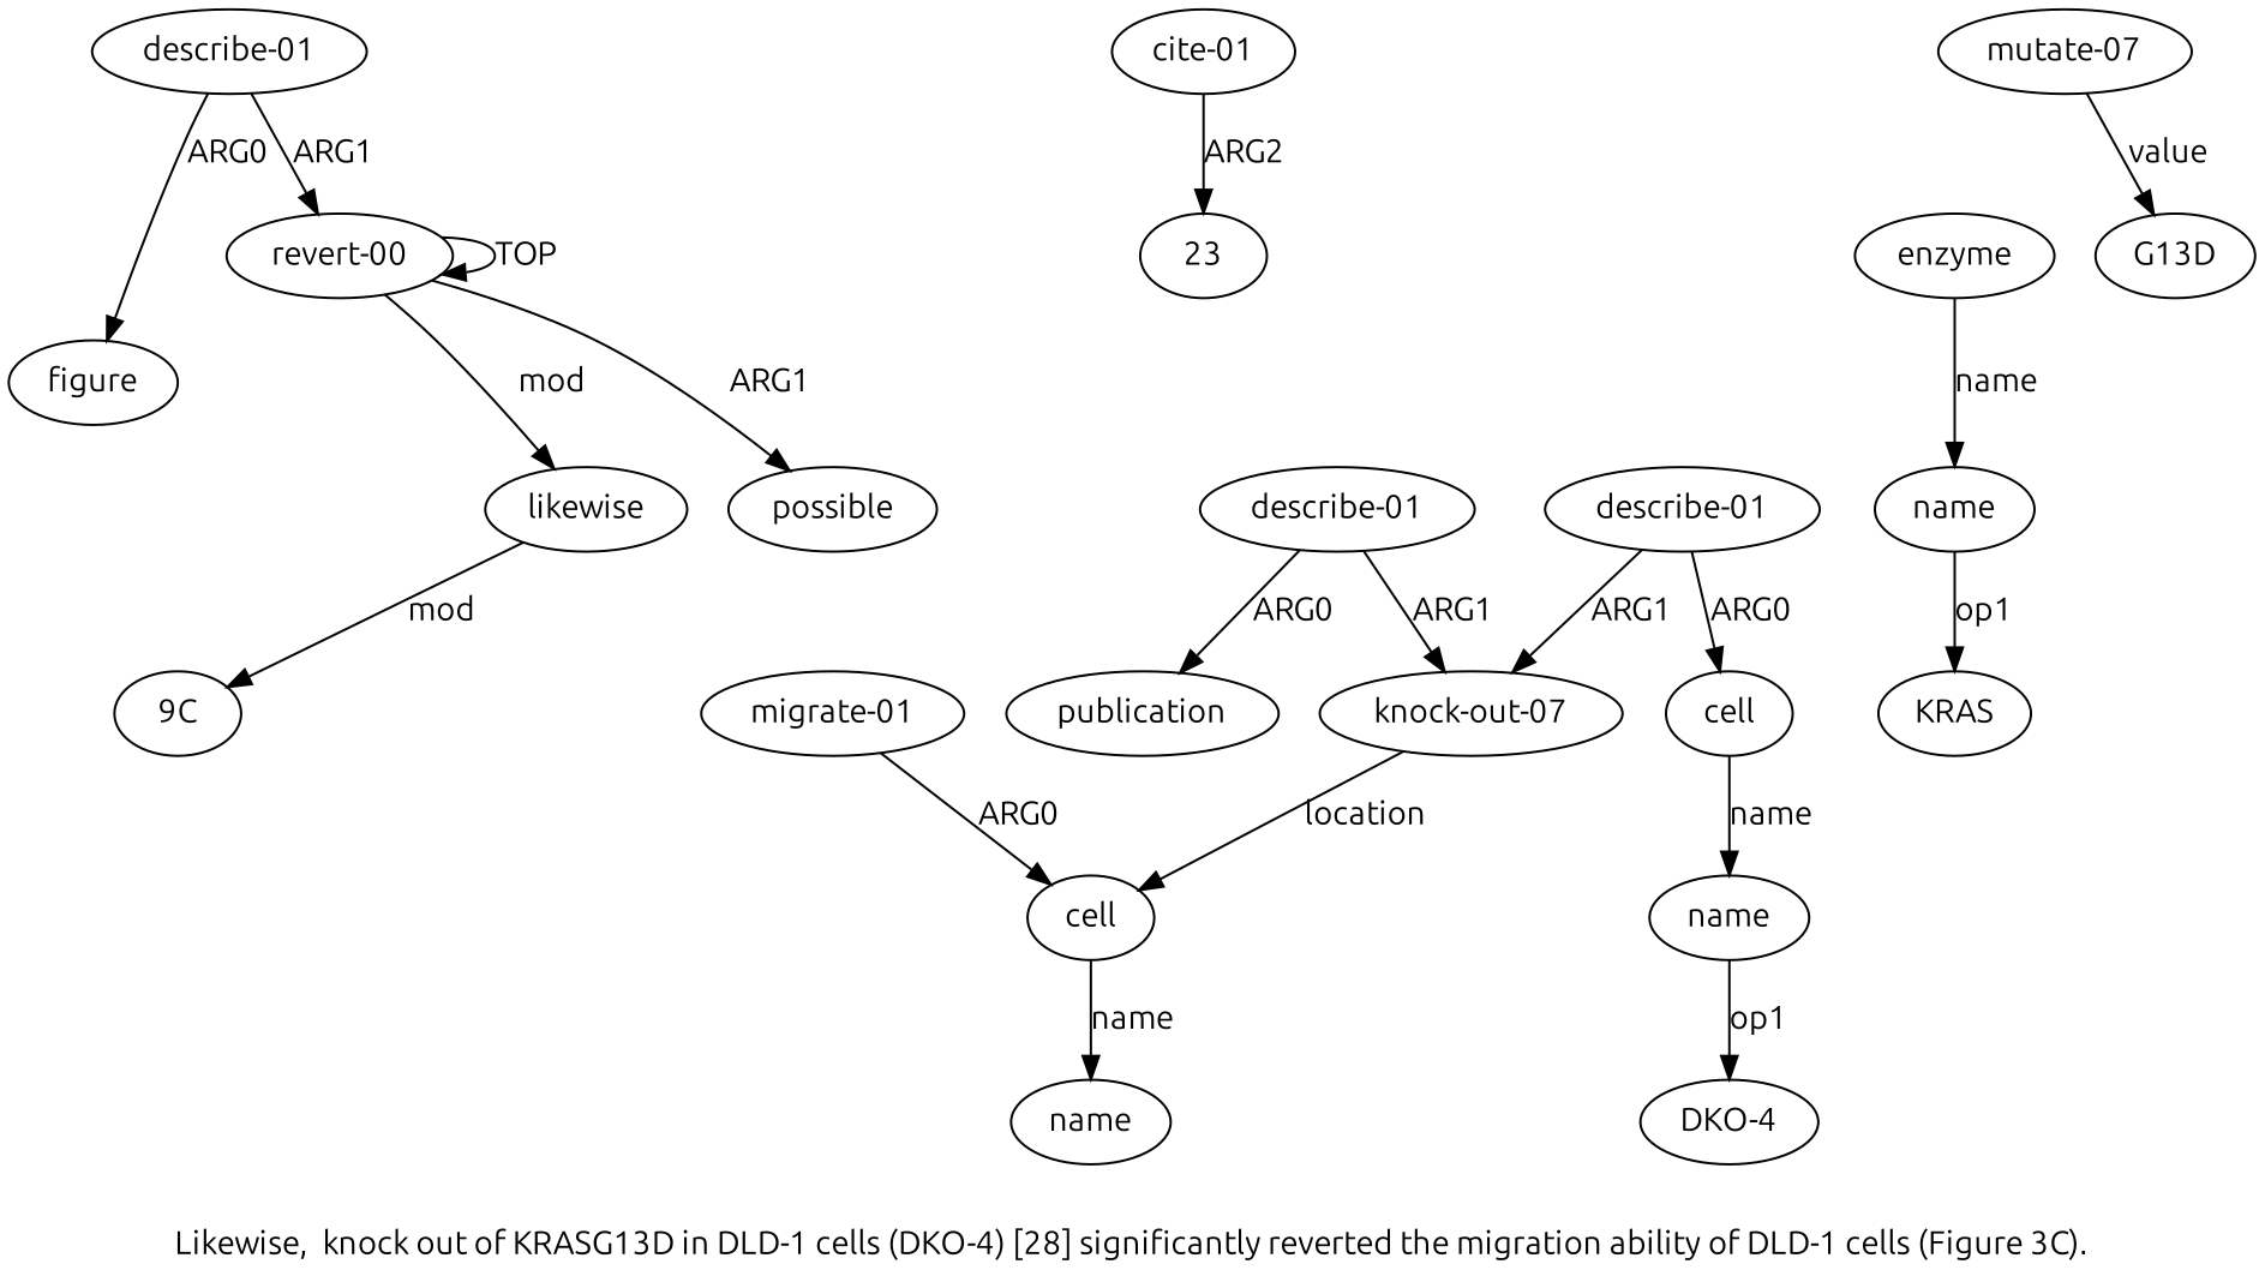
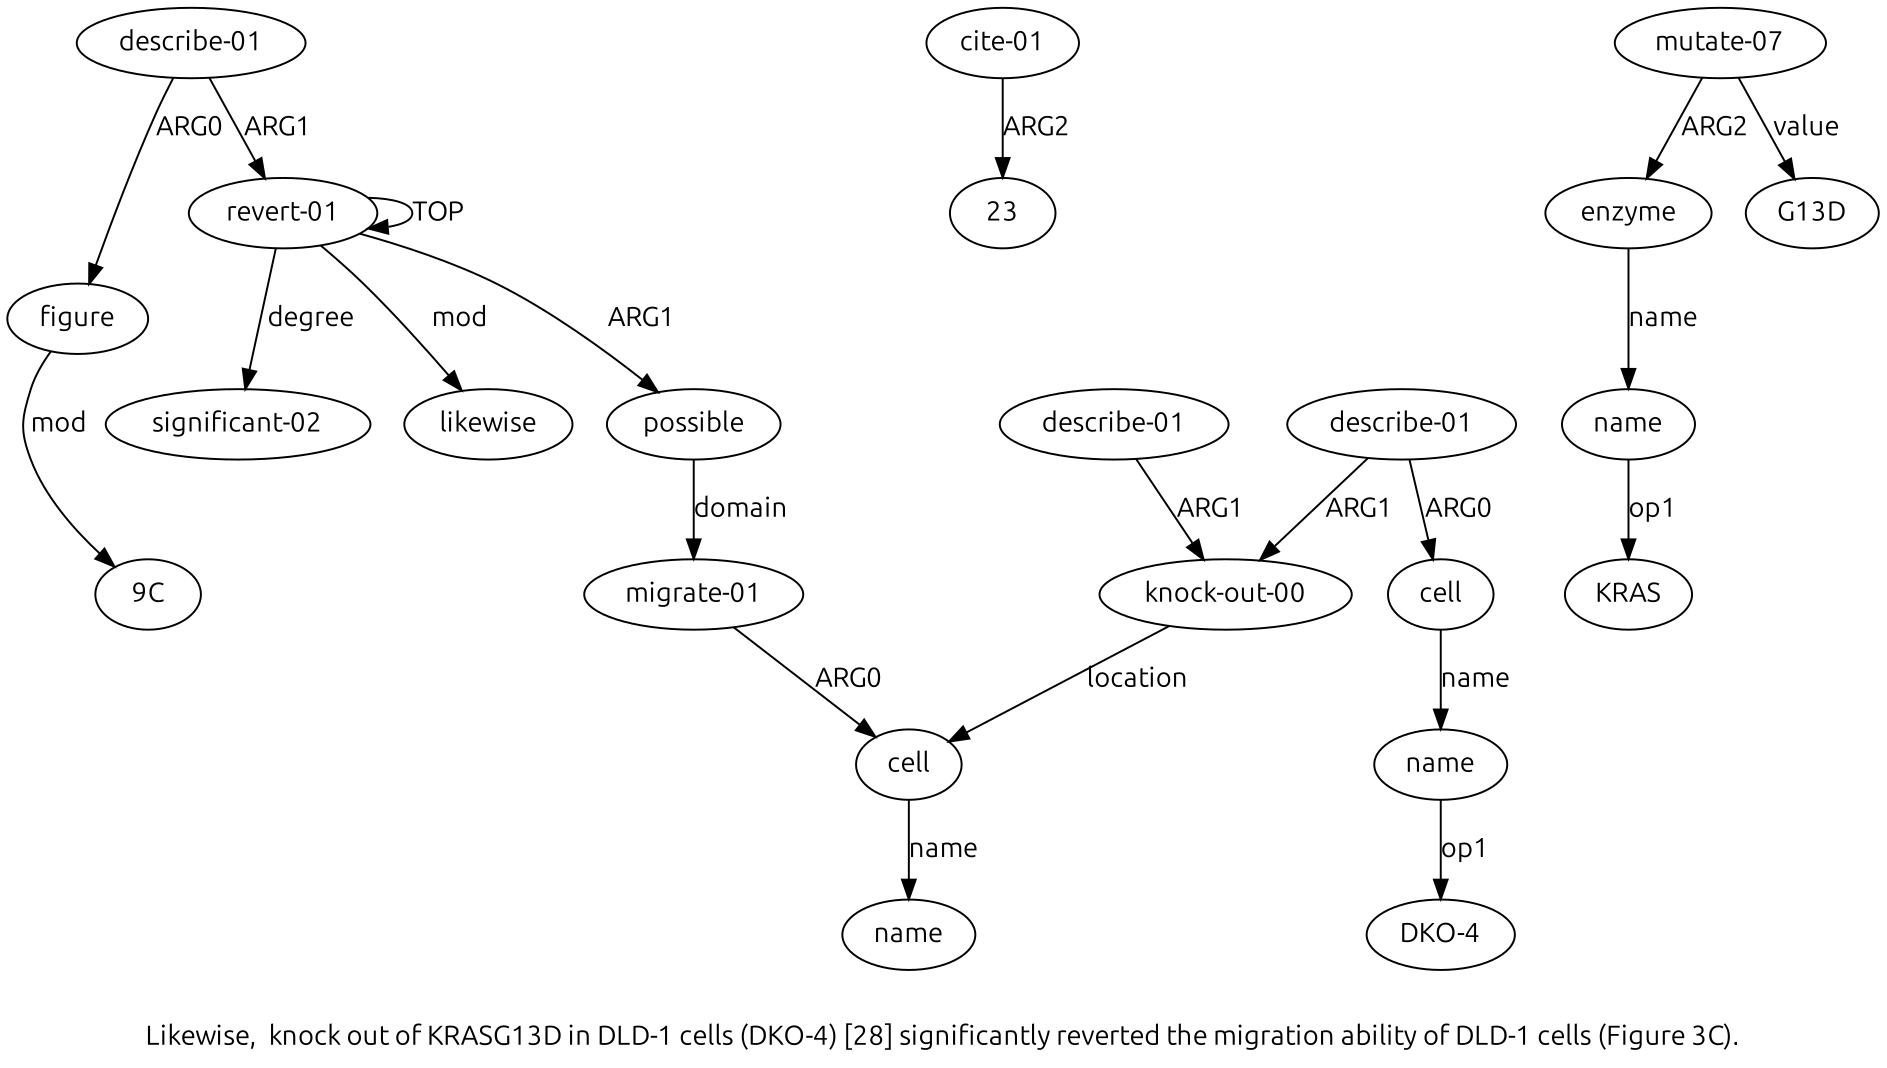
  digraph {
    fontname=Ubuntu
    label="Likewise,  knock out of KRASG13D in DLD-1 cells (DKO-4) [28] significantly reverted the migration ability of DLD-1 cells (Figure 3C)."
    node [color=black fontname=Ubuntu gold_ind=-1 gold_label="describe-01" test_ind=-1 test_label="describe-01"]
    edge [color=black fontname=Ubuntu gold_label=ARG0 test_label=ARG0]
    n1 [gold_label="3C" label="9C" test_label="3C"]
    n2 [gold_label="DKO-4" label="DKO-4" test_label="DKO-4"]
    n3 [gold_label=28 label=23 test_label=28]
+   n4 [gold_ind=15 gold_label="significant-02" label="significant-02" test_ind=15 test_label="significant-02"]
    n5 [gold_ind=14 gold_label="cite-01" label="cite-01" test_ind=14 test_label="cite-01"]
-   n6 [gold_ind=13 gold_label=publication label=publication test_ind=13 test_label=publication]
    n7 [gold_ind=17 label="describe-01" test_ind=17]
    n8 [gold_ind=18 gold_label=figure label=figure test_ind=18 test_label=figure]
-   n9 [gold_ind=0 gold_label="revert-01" label="revert-00" test_ind=0 test_label="revert-01"]
+   n9 [gold_ind=0 gold_label="revert-01" label="revert-01" test_ind=0 test_label="revert-01"]
    n10 [gold_ind=16 gold_label=likewise label=likewise test_ind=16 test_label=likewise]
    n11 [gold_ind=1 gold_label=possible label=possible test_ind=1 test_label=possible]
-   n12 [gold_ind=5 gold_label="knock-out-00" label="knock-out-07" test_ind=5 test_label="knock-out-00"]
+   n12 [gold_ind=5 gold_label="knock-out-00" label="knock-out-00" test_ind=5 test_label="knock-out-00"]
    n13 [gold_ind=3 gold_label=cell label=cell test_ind=3 test_label=cell]
    n14 [gold_ind=2 gold_label="migrate-01" label="migrate-01" test_ind=2 test_label="migrate-01"]
    n15 [gold_ind=11 gold_label=name label=name test_ind=11 test_label=name]
    n16 [gold_ind=10 gold_label=cell label=cell test_ind=10 test_label=cell]
    n17 [gold_ind=12 label="describe-01" test_ind=12]
    n18 [gold_ind=4 gold_label=name label=name test_ind=4 test_label=name]
    n19 [gold_ind=6 gold_label=enzyme label=enzyme test_ind=6 test_label=enzyme]
    n20 [gold_ind=7 gold_label=name label=name test_ind=7 test_label=name]
    n21 [gold_label=KRAS label=KRAS test_label=KRAS]
    n22 [gold_ind=9 label="describe-01" test_ind=9]
    n23 [gold_ind=8 gold_label="mutate-01" label="mutate-07" test_ind=8 test_label="mutate-01"]
    n24 [gold_label=G13D label=G13D test_label=G13D]
    n5 -> n3 [gold_label=ARG2 label=ARG2 test_label=ARG2]
    n7 -> n8 [label=ARG0]
    n7 -> n9 [gold_label=ARG1 label=ARG1 test_label=ARG1]
-   n10 -> n1 [gold_label=mod label=mod test_label=mod]
+   n8 -> n1 [gold_label=mod label=mod test_label=mod]
+   n9 -> n4 [gold_label=degree label=degree test_label=degree]
    n9 -> n9 [gold_label=TOP label=TOP test_label=TOP]
    n9 -> n10 [gold_label=mod label=mod test_label=mod]
    n9 -> n11 [gold_label=ARG1 label=ARG1 test_label=ARG1]
+   n11 -> n14 [gold_label=domain label=domain test_label=domain]
    n12 -> n13 [gold_label=location label=location test_label=location]
    n13 -> n18 [gold_label=name label=name test_label=name]
    n14 -> n13 [label=ARG0]
    n15 -> n2 [gold_label=op1 label=op1 test_label=op1]
    n16 -> n15 [gold_label=name label=name test_label=name]
-   n17 -> n6 [label=ARG0]
    n17 -> n12 [gold_label=ARG1 label=ARG1 test_label=ARG1]
    n19 -> n20 [gold_label=name label=name test_label=name]
    n20 -> n21 [gold_label=op1 label=op1 test_label=op1]
    n22 -> n12 [gold_label=ARG1 label=ARG1 test_label=ARG1]
    n22 -> n16 [label=ARG0]
+   n23 -> n19 [gold_label=ARG2 label=ARG2 test_label=ARG2]
    n23 -> n24 [gold_label=value label=value test_label=value]
  }
